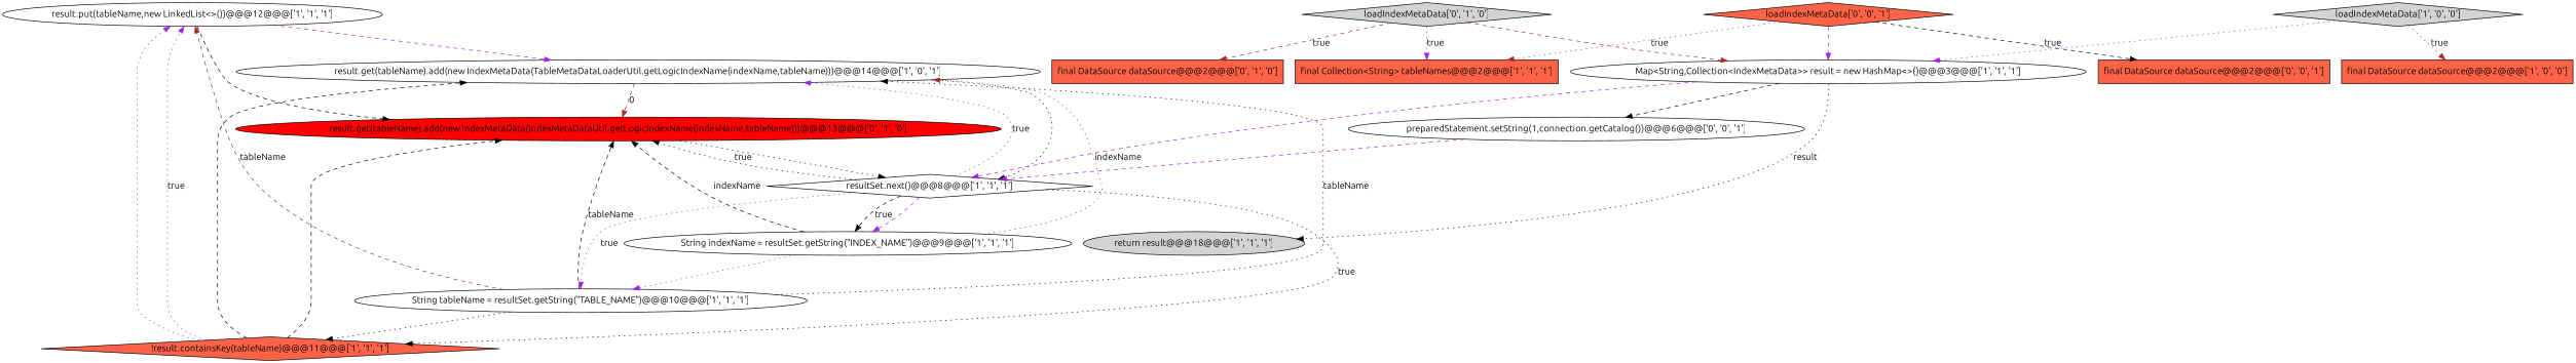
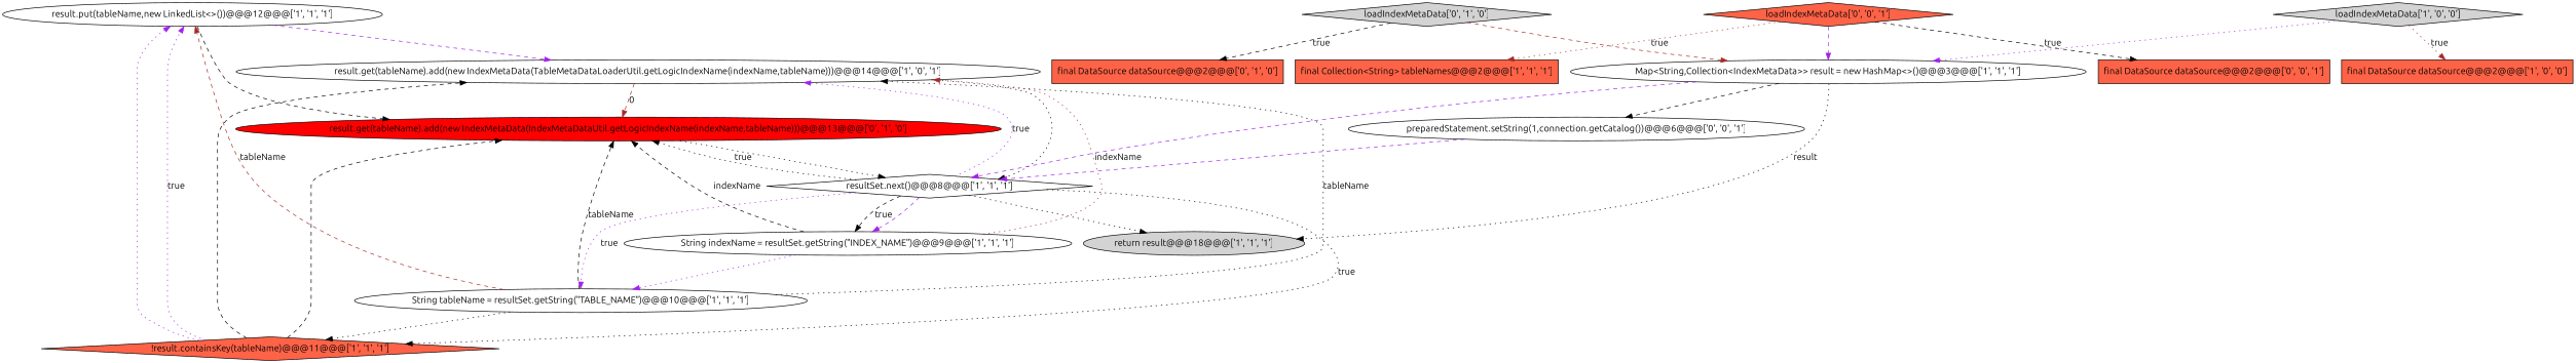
  digraph {
    fontname=Ubuntu
    node [fillcolor=white fontname=Ubuntu shape=ellipse style=filled]
    edge [color=black fontname=Ubuntu style=dotted]
    n1 [label="result.put(tableName,new LinkedList<>())@@@12@@@['1', '1', '1']"]
    n2 [label="result.get(tableName).add(new IndexMetaData(TableMetaDataLoaderUtil.getLogicIndexName(indexName,tableName)))@@@14@@@['1', '0', '1']"]
    n3 [fillcolor=red label="result.get(tableName).add(new IndexMetaData(IndexMetaDataUtil.getLogicIndexName(indexName,tableName)))@@@13@@@['0', '1', '0']"]
    n4 [label="resultSet.next()@@@8@@@['1', '1', '1']" shape=diamond]
    n5 [fillcolor=tomato label="final DataSource dataSource@@@2@@@['0', '1', '0']" shape=box]
    n6 [fillcolor=lightgray label="loadIndexMetaData['0', '1', '0']" shape=diamond]
    n7 [fillcolor=tomato label="final Collection<String> tableNames@@@2@@@['1', '1', '1']" shape=box]
    n8 [label="Map<String,Collection<IndexMetaData>> result = new HashMap<>()@@@3@@@['1', '1', '1']"]
    n9 [fillcolor=lightgray label="return result@@@18@@@['1', '1', '1']"]
    n10 [label="preparedStatement.setString(1,connection.getCatalog())@@@6@@@['0', '0', '1']"]
    n11 [label="String tableName = resultSet.getString(\"TABLE_NAME\")@@@10@@@['1', '1', '1']"]
    n12 [label="String indexName = resultSet.getString(\"INDEX_NAME\")@@@9@@@['1', '1', '1']"]
    n13 [fillcolor=tomato label="!result.containsKey(tableName)@@@11@@@['1', '1', '1']" shape=diamond]
    n14 [fillcolor=tomato label="final DataSource dataSource@@@2@@@['1', '0', '0']" shape=box]
    n15 [fillcolor=lightgray label="loadIndexMetaData['1', '0', '0']" shape=diamond]
    n16 [fillcolor=tomato label="loadIndexMetaData['0', '0', '1']" shape=diamond]
    n17 [fillcolor=tomato label="final DataSource dataSource@@@2@@@['0', '0', '1']" shape=box]
    n1 -> n2 [color=purple style=dashed]
    n1 -> n3 [style=dashed]
    n2 -> n3 [color=brown label=0 style=dashed]
    n2 -> n4
    n3 -> n4
    n4 -> n2 [color=purple label=true]
    n4 -> n3 [label=true]
+   n4 -> n9
    n4 -> n11 [color=purple label=true]
    n4 -> n12 [label=true style=dashed]
    n4 -> n12 [color=purple style=dashed]
    n4 -> n13 [label=true]
-   n6 -> n5 [color=brown label=true style=dashed]
-   n6 -> n7 [color=purple label=true]
+   n6 -> n5 [label=true style=dashed]
    n6 -> n8 [color=brown style=dashed]
    n8 -> n4 [color=purple style=dashed]
    n8 -> n9 [label=result]
    n8 -> n10 [style=dashed]
    n10 -> n4 [color=purple style=dashed]
    n11 -> n1 [color=brown label=tableName style=dashed]
    n11 -> n2 [label=tableName]
    n11 -> n3 [label=tableName style=dashed]
    n11 -> n13
    n12 -> n2 [color=brown label=indexName]
    n12 -> n3 [label=indexName style=dashed]
    n12 -> n11 [color=purple]
    n13 -> n1 [color=purple]
    n13 -> n1 [color=purple label=true]
    n13 -> n2 [style=dashed]
    n13 -> n3 [style=dashed]
    n15 -> n8 [color=purple]
    n15 -> n14 [color=brown label=true]
    n16 -> n7 [color=brown label=true]
    n16 -> n8 [color=purple style=dashed]
    n16 -> n17 [label=true style=dashed]
  }
